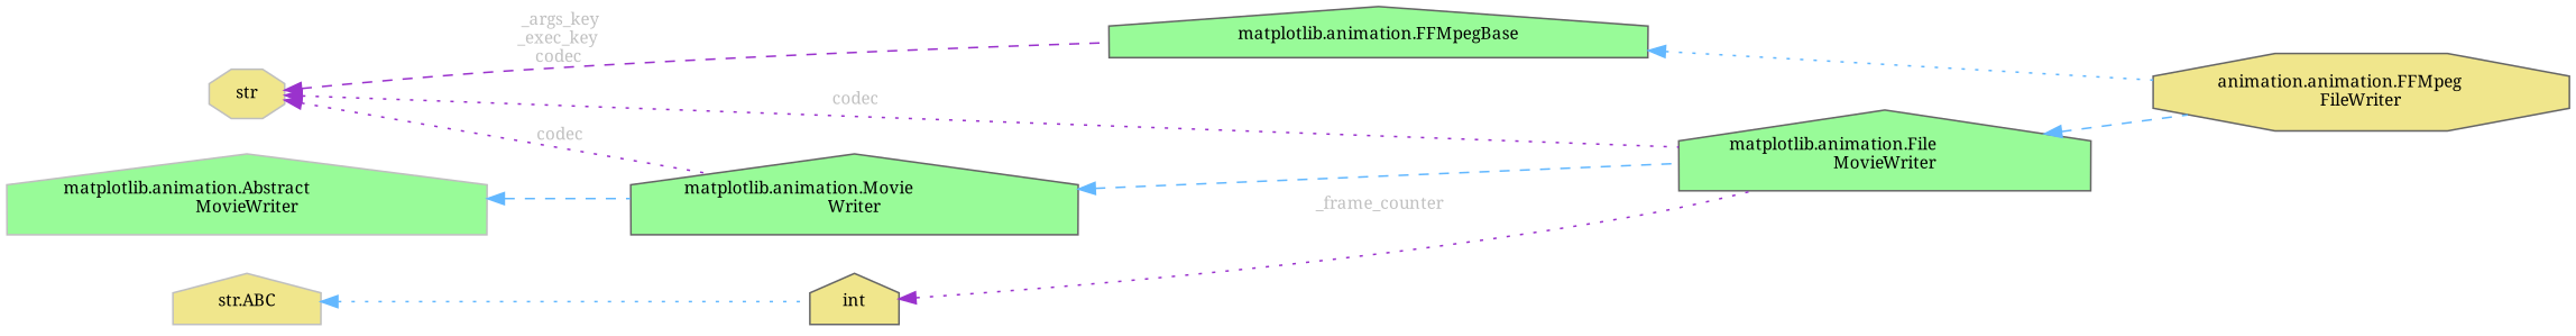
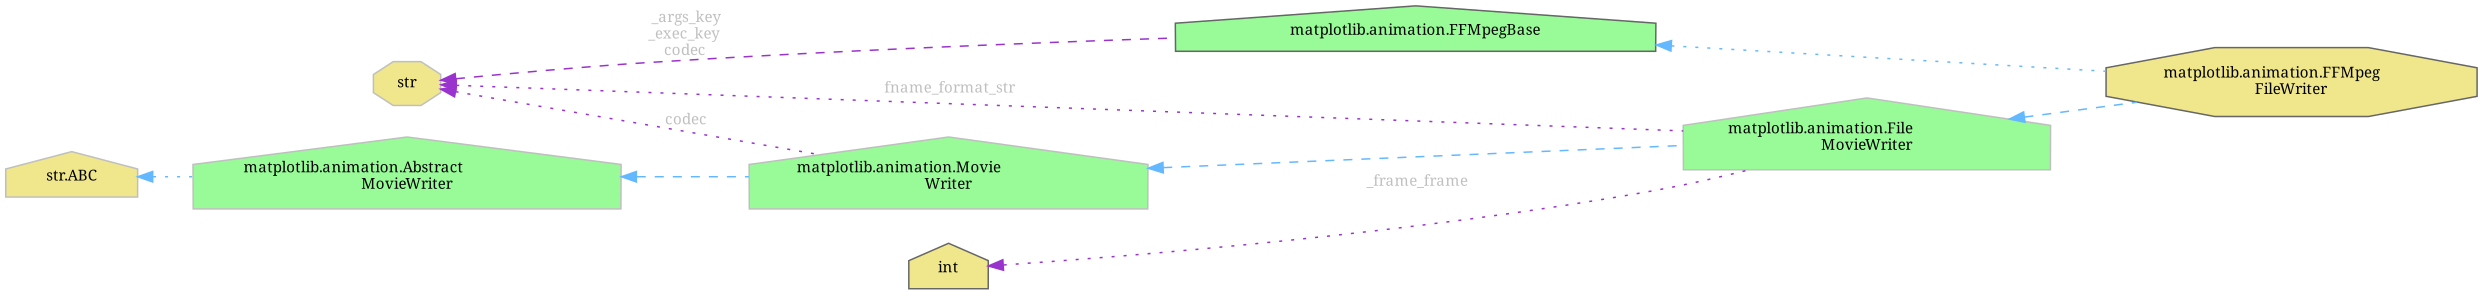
  digraph {
    fontname="Noto Serif"
    rankdir=LR
    node [color=gray40 fillcolor=khaki fontname="Noto Serif" fontsize=10 shape=house style=filled]
    edge [color=steelblue1 dir=back fontname="Noto Serif" fontsize=10 labelfontname=Helvetica labelfontsize=10 style=dotted]
-   n1 [fontcolor=black height=0.2 label="animation.animation.FFMpeg\lFileWriter" shape=octagon width=0.4]
+   n1 [fontcolor=black height=0.2 label="matplotlib.animation.FFMpeg\lFileWriter" shape=octagon width=0.4]
    n2 [fillcolor=palegreen height=0.2 label="matplotlib.animation.FFMpegBase" width=0.4]
    n3 [color=grey75 height=0.2 label=str shape=octagon width=0.4]
-   n4 [fillcolor=palegreen height=0.2 label="matplotlib.animation.File\lMovieWriter" width=0.4]
-   n5 [fillcolor=palegreen height=0.2 label="matplotlib.animation.Movie\lWriter" width=0.4]
+   n4 [color=grey75 fillcolor=palegreen height=0.2 label="matplotlib.animation.File\lMovieWriter" width=0.4]
+   n5 [color=grey75 fillcolor=palegreen height=0.2 label="matplotlib.animation.Movie\lWriter" width=0.4]
    n6 [color=grey75 fillcolor=palegreen height=0.2 label="matplotlib.animation.Abstract\lMovieWriter" width=0.4]
    n7 [color=grey75 height=0.2 label="str.ABC" width=0.4]
    n8 [height=0.2 label=int width=0.4]
    n2 -> n1
    n3 -> n2 [color=darkorchid3 fontcolor=grey label=" _args_key\n_exec_key\ncodec" style=dashed]
-   n3 -> n4 [color=darkorchid3 fontcolor=grey label=" codec"]
+   n3 -> n4 [color=darkorchid3 fontcolor=grey label=" fname_format_str"]
    n3 -> n5 [color=darkorchid3 fontcolor=grey label=" codec"]
    n4 -> n1 [style=dashed]
    n5 -> n4 [style=dashed]
    n6 -> n5 [style=dashed]
-   n7 -> n8
-   n8 -> n4 [color=darkorchid3 fontcolor=grey label=" _frame_counter"]
+   n7 -> n6
+   n8 -> n4 [color=darkorchid3 fontcolor=grey label=" _frame_frame"]
  }
